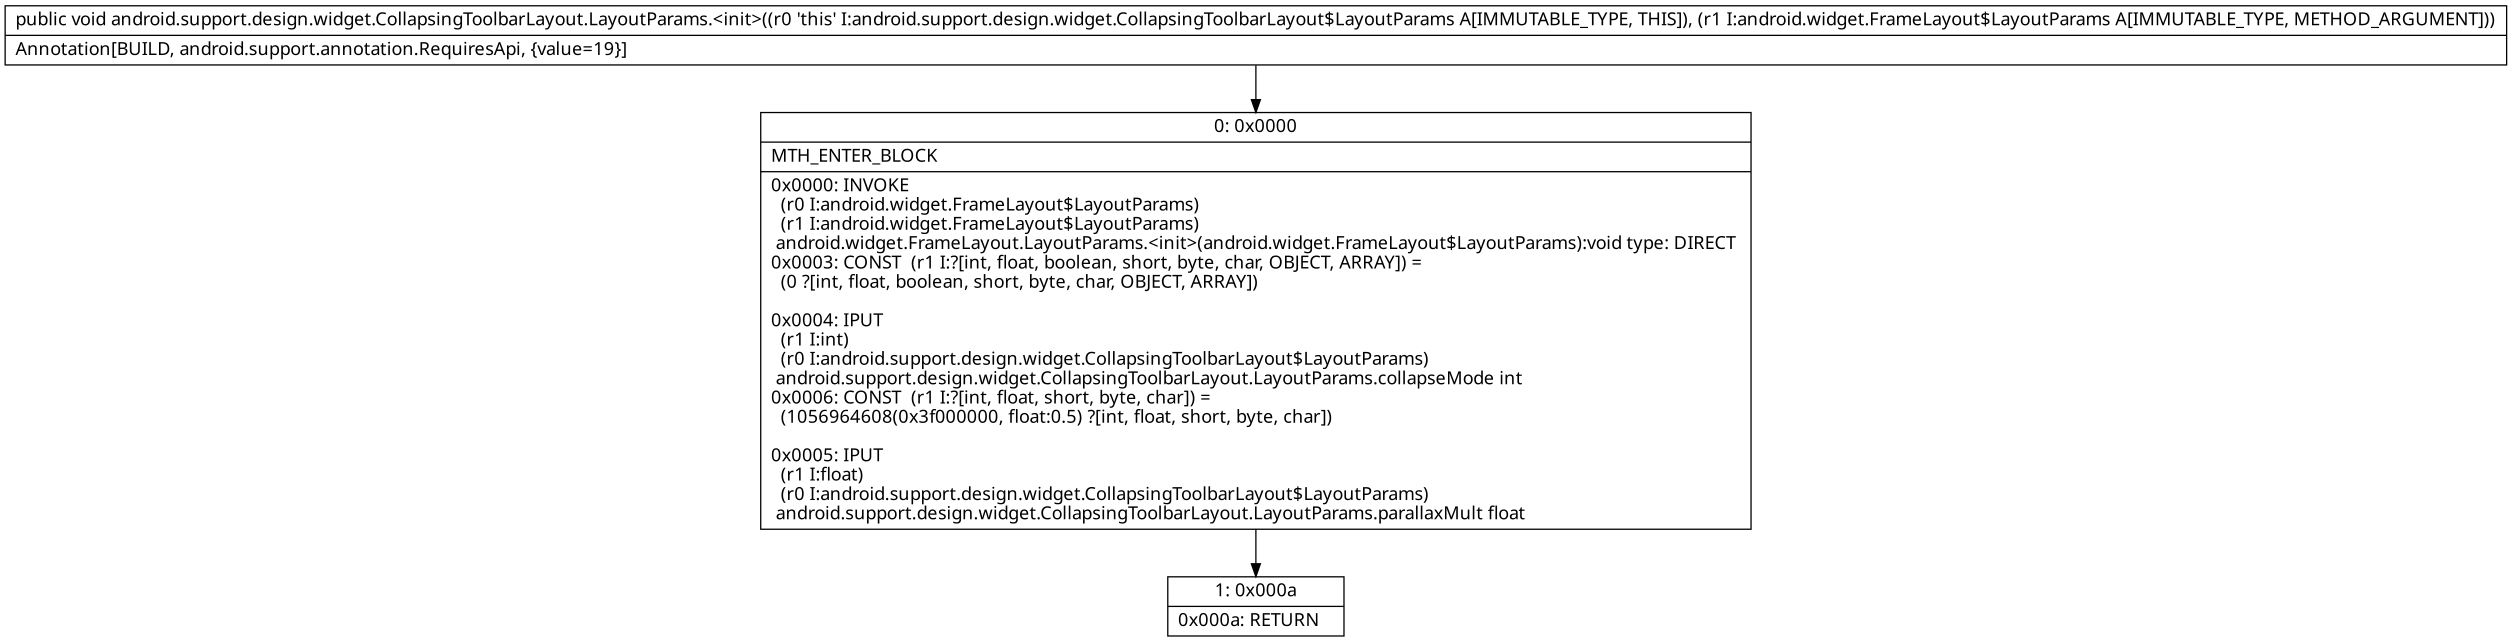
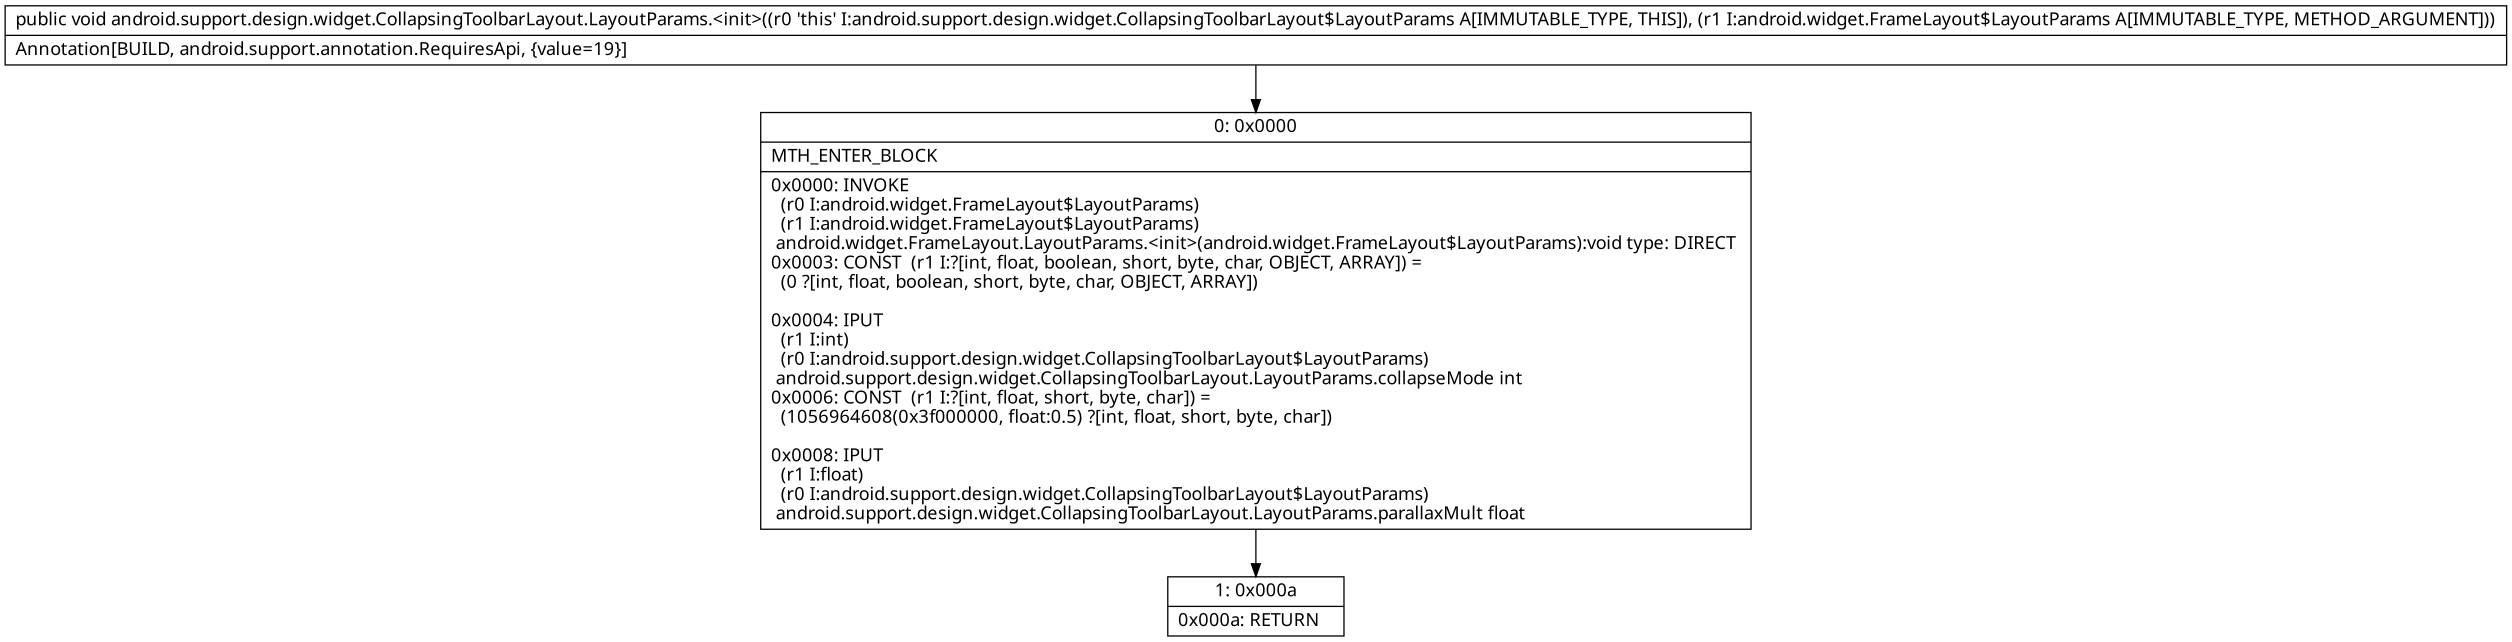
  digraph {
    fontname="Noto Sans"
    node [shape=record fontname="Noto Sans"]
    edge [fontname="Noto Sans"]
-   n1 [label="{0\:\ 0x0000|MTH_ENTER_BLOCK\l|0x0000: INVOKE  \l  (r0 I:android.widget.FrameLayout$LayoutParams)\l  (r1 I:android.widget.FrameLayout$LayoutParams)\l android.widget.FrameLayout.LayoutParams.\<init\>(android.widget.FrameLayout$LayoutParams):void type: DIRECT \l0x0003: CONST  (r1 I:?[int, float, boolean, short, byte, char, OBJECT, ARRAY]) = \l  (0 ?[int, float, boolean, short, byte, char, OBJECT, ARRAY])\l \l0x0004: IPUT  \l  (r1 I:int)\l  (r0 I:android.support.design.widget.CollapsingToolbarLayout$LayoutParams)\l android.support.design.widget.CollapsingToolbarLayout.LayoutParams.collapseMode int \l0x0006: CONST  (r1 I:?[int, float, short, byte, char]) = \l  (1056964608(0x3f000000, float:0.5) ?[int, float, short, byte, char])\l \l0x0005: IPUT  \l  (r1 I:float)\l  (r0 I:android.support.design.widget.CollapsingToolbarLayout$LayoutParams)\l android.support.design.widget.CollapsingToolbarLayout.LayoutParams.parallaxMult float \l}"]
+   n1 [label="{0\:\ 0x0000|MTH_ENTER_BLOCK\l|0x0000: INVOKE  \l  (r0 I:android.widget.FrameLayout$LayoutParams)\l  (r1 I:android.widget.FrameLayout$LayoutParams)\l android.widget.FrameLayout.LayoutParams.\<init\>(android.widget.FrameLayout$LayoutParams):void type: DIRECT \l0x0003: CONST  (r1 I:?[int, float, boolean, short, byte, char, OBJECT, ARRAY]) = \l  (0 ?[int, float, boolean, short, byte, char, OBJECT, ARRAY])\l \l0x0004: IPUT  \l  (r1 I:int)\l  (r0 I:android.support.design.widget.CollapsingToolbarLayout$LayoutParams)\l android.support.design.widget.CollapsingToolbarLayout.LayoutParams.collapseMode int \l0x0006: CONST  (r1 I:?[int, float, short, byte, char]) = \l  (1056964608(0x3f000000, float:0.5) ?[int, float, short, byte, char])\l \l0x0008: IPUT  \l  (r1 I:float)\l  (r0 I:android.support.design.widget.CollapsingToolbarLayout$LayoutParams)\l android.support.design.widget.CollapsingToolbarLayout.LayoutParams.parallaxMult float \l}"]
    n2 [label="{1\:\ 0x000a|0x000a: RETURN   \l}"]
    n3 [label="{public void android.support.design.widget.CollapsingToolbarLayout.LayoutParams.\<init\>((r0 'this' I:android.support.design.widget.CollapsingToolbarLayout$LayoutParams A[IMMUTABLE_TYPE, THIS]), (r1 I:android.widget.FrameLayout$LayoutParams A[IMMUTABLE_TYPE, METHOD_ARGUMENT]))  | Annotation[BUILD, android.support.annotation.RequiresApi, \{value=19\}]\l}"]
    n1 -> n2
    n3 -> n1
  }
